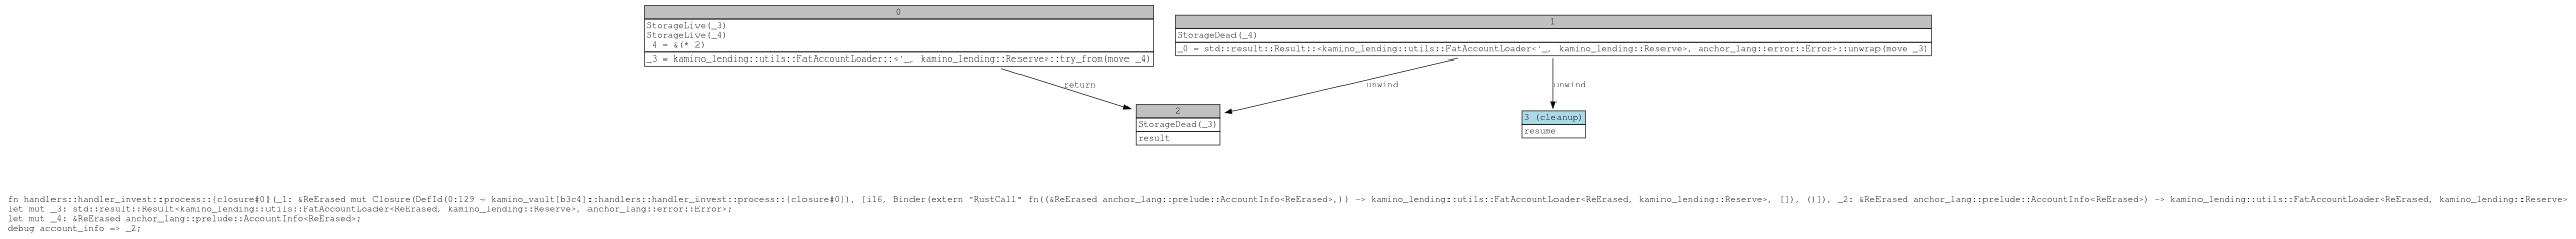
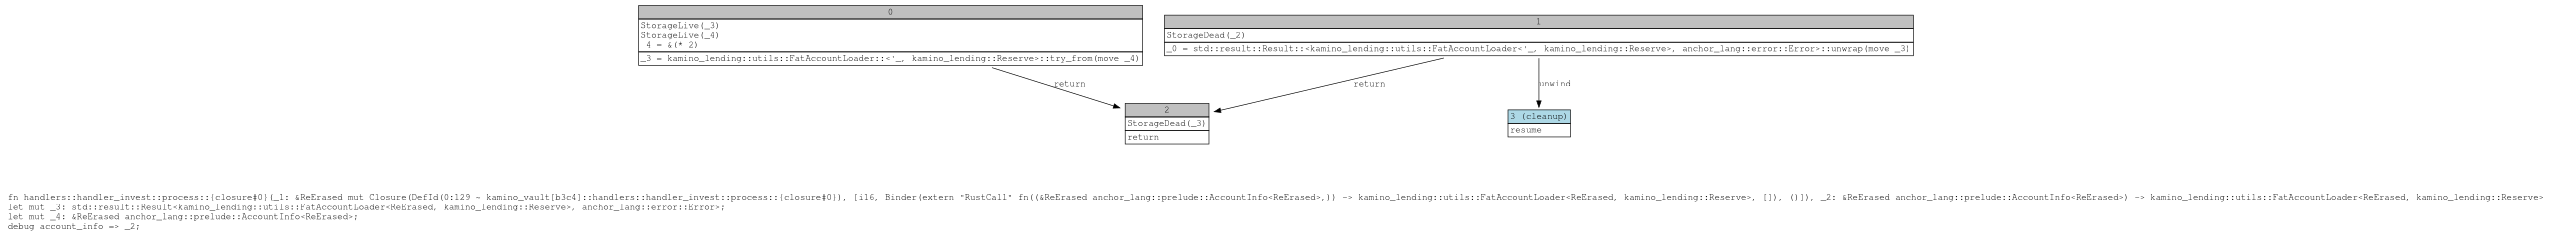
  digraph {
    fontname="Courier, monospace"
    label=<fn handlers::handler_invest::process::{closure#0}(_1: &amp;ReErased mut Closure(DefId(0:129 ~ kamino_vault[b3c4]::handlers::handler_invest::process::{closure#0}), [i16, Binder(extern &quot;RustCall&quot; fn((&amp;ReErased anchor_lang::prelude::AccountInfo&lt;ReErased&gt;,)) -&gt; kamino_lending::utils::FatAccountLoader&lt;ReErased, kamino_lending::Reserve&gt;, []), ()]), _2: &amp;ReErased anchor_lang::prelude::AccountInfo&lt;ReErased&gt;) -&gt; kamino_lending::utils::FatAccountLoader&lt;ReErased, kamino_lending::Reserve&gt;<br align="left"/>let mut _3: std::result::Result&lt;kamino_lending::utils::FatAccountLoader&lt;ReErased, kamino_lending::Reserve&gt;, anchor_lang::error::Error&gt;;<br align="left"/>let mut _4: &amp;ReErased anchor_lang::prelude::AccountInfo&lt;ReErased&gt;;<br align="left"/>debug account_info =&gt; _2;<br align="left"/>>
    node [fontname="Courier, monospace" shape=none]
    edge [fontname="Courier, monospace"]
    n1 [label=<<table border="0" cellborder="1" cellspacing="0"><tr><td bgcolor="gray" align="center" colspan="1">0</td></tr><tr><td align="left" balign="left">StorageLive(_3)<br/>StorageLive(_4)<br/>_4 = &amp;(*_2)<br/></td></tr><tr><td align="left">_3 = kamino_lending::utils::FatAccountLoader::&lt;'_, kamino_lending::Reserve&gt;::try_from(move _4)</td></tr></table>>]
-   n2 [label=<<table border="0" cellborder="1" cellspacing="0"><tr><td bgcolor="gray" align="center" colspan="1">2</td></tr><tr><td align="left" balign="left">StorageDead(_3)<br/></td></tr><tr><td align="left">result</td></tr></table>>]
-   n3 [label=<<table border="0" cellborder="1" cellspacing="0"><tr><td bgcolor="gray" align="center" colspan="1">1</td></tr><tr><td align="left" balign="left">StorageDead(_4)<br/></td></tr><tr><td align="left">_0 = std::result::Result::&lt;kamino_lending::utils::FatAccountLoader&lt;'_, kamino_lending::Reserve&gt;, anchor_lang::error::Error&gt;::unwrap(move _3)</td></tr></table>>]
+   n2 [label=<<table border="0" cellborder="1" cellspacing="0"><tr><td bgcolor="gray" align="center" colspan="1">2</td></tr><tr><td align="left" balign="left">StorageDead(_3)<br/></td></tr><tr><td align="left">return</td></tr></table>>]
+   n3 [label=<<table border="0" cellborder="1" cellspacing="0"><tr><td bgcolor="gray" align="center" colspan="1">1</td></tr><tr><td align="left" balign="left">StorageDead(_2)<br/></td></tr><tr><td align="left">_0 = std::result::Result::&lt;kamino_lending::utils::FatAccountLoader&lt;'_, kamino_lending::Reserve&gt;, anchor_lang::error::Error&gt;::unwrap(move _3)</td></tr></table>>]
    n4 [label=<<table border="0" cellborder="1" cellspacing="0"><tr><td bgcolor="lightblue" align="center" colspan="1">3 (cleanup)</td></tr><tr><td align="left">resume</td></tr></table>>]
    n1 -> n2 [label=return]
-   n3 -> n2 [label=unwind]
+   n3 -> n2 [label=return]
    n3 -> n4 [label=unwind]
  }
